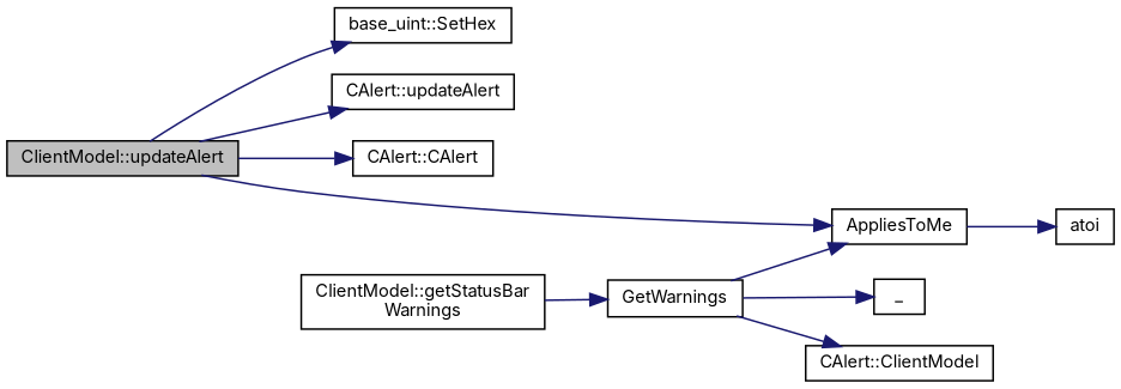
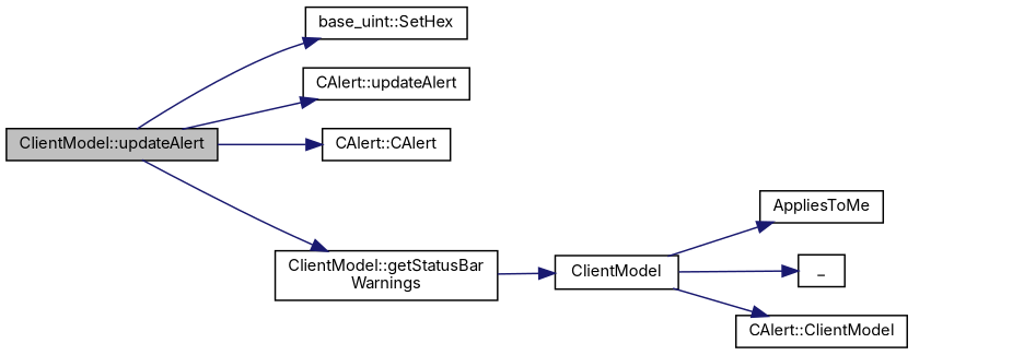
  digraph {
    fontname=Inter
    rankdir=LR
    node [color=black fillcolor=white fontname=Inter fontsize=10 shape=record style=filled]
    edge [color=midnightblue fontname=Inter fontsize=10 labelfontname=Helvetica labelfontsize=10 style=solid]
    n1 [fillcolor=grey75 fontcolor=black height=0.2 label="ClientModel::updateAlert" width=0.4]
    n2 [height=0.2 label="base_uint::SetHex" width=0.4]
    n3 [height=0.2 label="CAlert::updateAlert" width=0.4]
    n4 [height=0.2 label="CAlert::CAlert" width=0.4]
    n5 [height=0.2 label="ClientModel::getStatusBar\lWarnings" width=0.4]
-   n6 [height=0.2 label=GetWarnings width=0.4]
+   n6 [height=0.2 label=ClientModel width=0.4]
    n7 [height=0.2 label=AppliesToMe width=0.4]
    n8 [height=0.2 label=_ width=0.4]
    n9 [height=0.2 label="CAlert::ClientModel" width=0.4]
-   n10 [height=0.2 label=atoi width=0.4]
    n1 -> n2
    n1 -> n3
    n1 -> n4
-   n1 -> n7
+   n1 -> n5
    n5 -> n6
    n6 -> n7
    n6 -> n8
    n6 -> n9
-   n7 -> n10
  }
